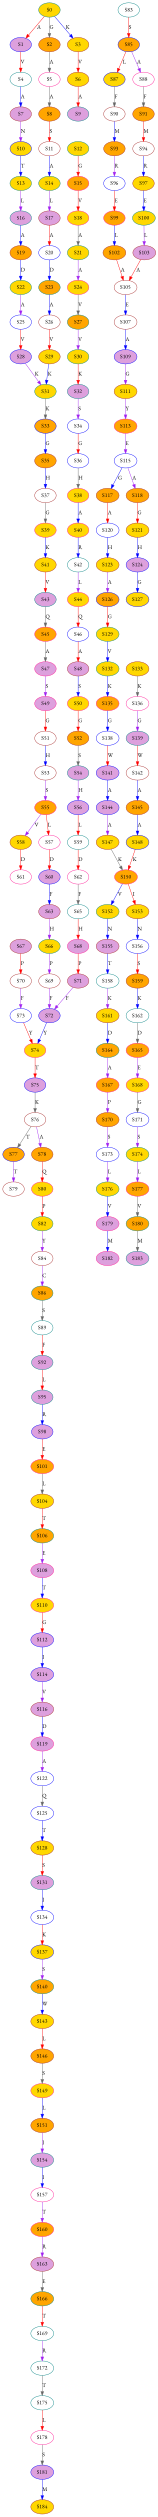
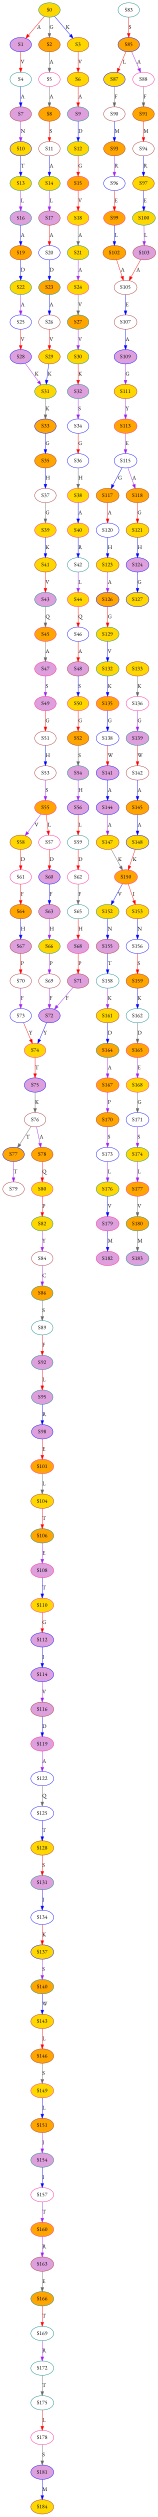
  strict digraph {
    fontname="EB Garamond"
    node [color=brown fillcolor=gold fontname="EB Garamond" style=filled]
    edge [color=red fontname="EB Garamond"]
    S0 [color=teal]
    S1 [color=blue fillcolor=plum]
    S2 [fillcolor=orange]
    S3
    S4 [color=teal fillcolor=white]
    S5 [color=deeppink fillcolor=white]
    S6
    S7 [fillcolor=plum]
    S8 [fillcolor=orange]
    S9 [color=teal fillcolor=plum]
    S10 [color=blue]
    S11 [fillcolor=white]
    S12 [color=teal]
    S13 [color=teal]
    S14 [color=teal]
    S15 [color=deeppink fillcolor=orange]
    S16 [color=teal fillcolor=plum]
    S17 [fillcolor=plum]
    S18 [color=deeppink]
    S19 [fillcolor=orange]
    S20 [color=blue fillcolor=white]
    S21 [color=teal]
    S22 [color=teal]
    S23 [color=teal fillcolor=orange]
    S24 [color=deeppink]
    S25 [color=blue fillcolor=white]
    S26 [fillcolor=white]
    S27 [color=teal fillcolor=orange]
    S28 [color=blue fillcolor=plum]
    S29
    S30 [color=teal]
    S31 [color=teal]
    S32 [color=teal fillcolor=plum]
    S33 [color=blue fillcolor=orange]
    S34 [color=blue fillcolor=white]
    S35 [fillcolor=orange]
    S36 [color=blue fillcolor=white]
    S37 [fillcolor=white]
    S38 [color=deeppink]
    S39 [color=deeppink]
    S40 [color=deeppink]
    S41
    S42 [color=teal fillcolor=white]
    S43 [color=teal fillcolor=plum]
    S44 [color=deeppink]
    S45 [color=deeppink fillcolor=orange]
    S46 [color=blue fillcolor=white]
    S47 [color=deeppink fillcolor=plum]
    S48 [fillcolor=plum]
    S49 [color=deeppink fillcolor=plum]
    S50 [color=deeppink]
    S51 [fillcolor=white]
    S52 [fillcolor=orange]
    S53 [fillcolor=white]
    S54 [color=teal fillcolor=plum]
    S55 [color=deeppink fillcolor=orange]
    S56 [color=blue fillcolor=plum]
    S57 [color=deeppink fillcolor=white]
    S58
    S59 [color=teal fillcolor=white]
    S60 [color=blue fillcolor=plum]
    S61 [color=deeppink fillcolor=white]
    S62 [color=deeppink fillcolor=white]
    S63 [fillcolor=plum]
+   S64 [fillcolor=orange]
    S65 [color=teal fillcolor=white]
    S66 [color=teal]
    S67 [fillcolor=plum]
    S68 [color=deeppink fillcolor=plum]
    S69 [fillcolor=white]
    S70 [fillcolor=white]
    S71 [fillcolor=plum]
    S72 [color=blue fillcolor=plum]
    S73 [color=blue fillcolor=white]
    S74 [color=deeppink]
    S75 [color=blue fillcolor=plum]
    S76 [fillcolor=white]
    S77 [color=blue fillcolor=orange]
    S78 [fillcolor=orange]
    S79 [fillcolor=white]
    S80 [color=deeppink]
    S82 [color=teal]
    S84 [fillcolor=white]
    S83 [color=teal fillcolor=white]
    S85 [color=blue fillcolor=orange]
    S86 [color=teal fillcolor=orange]
    S87 [color=blue]
    S88 [color=deeppink fillcolor=white]
    S89 [color=teal fillcolor=white]
    S90 [fillcolor=white]
    S91 [fillcolor=orange]
    S92 [color=teal fillcolor=plum]
    S93 [fillcolor=orange]
    S94 [fillcolor=white]
    S95 [color=teal fillcolor=plum]
    S96 [color=blue fillcolor=white]
    S97
    S98 [color=blue fillcolor=plum]
    S99 [color=deeppink fillcolor=orange]
    S100 [color=teal]
    S101 [color=deeppink fillcolor=orange]
    S102 [fillcolor=orange]
    S103 [fillcolor=plum]
    S104
    S105 [fillcolor=white]
    S106 [color=teal fillcolor=orange]
    S107 [fillcolor=white]
    S108 [color=deeppink fillcolor=plum]
    S109 [color=blue fillcolor=plum]
    S110 [color=deeppink]
    S111
    S112 [color=blue fillcolor=plum]
    S113 [color=deeppink fillcolor=orange]
    S114 [color=blue fillcolor=plum]
    S115 [color=blue fillcolor=white]
    S116 [fillcolor=plum]
    S117 [fillcolor=orange]
    S118 [fillcolor=orange]
    S119 [color=deeppink fillcolor=plum]
    S120 [color=blue fillcolor=white]
    S121
    S122 [color=blue fillcolor=white]
    S123
    S124 [color=blue fillcolor=plum]
    S125 [color=blue fillcolor=white]
    S126 [color=blue fillcolor=orange]
    S127 [color=blue]
    S128
    S129 [color=teal]
    S131 [color=teal fillcolor=plum]
    S132 [color=teal]
    S134 [color=blue fillcolor=white]
    S135 [color=deeppink fillcolor=orange]
    S133
    S136 [color=deeppink fillcolor=white]
    S137 [color=blue]
    S138 [color=blue fillcolor=white]
    S139 [color=teal fillcolor=plum]
    S140 [color=teal fillcolor=orange]
    S141 [color=blue fillcolor=plum]
    S142 [fillcolor=white]
    S143
    S144 [color=blue fillcolor=plum]
    S145 [fillcolor=orange]
    S146 [fillcolor=orange]
    S147
    S148 [color=blue]
    S149 [color=deeppink]
    S150 [color=deeppink fillcolor=orange]
    S151 [fillcolor=orange]
    S152 [color=teal]
    S153
    S154 [color=teal fillcolor=plum]
    S155 [fillcolor=plum]
    S156 [color=blue fillcolor=white]
    S157 [color=deeppink fillcolor=white]
    S158 [color=teal fillcolor=white]
    S159 [fillcolor=orange]
    S160 [color=deeppink fillcolor=orange]
    S161
    S162 [color=teal fillcolor=white]
    S163 [fillcolor=plum]
    S164 [color=teal fillcolor=orange]
    S165 [color=deeppink fillcolor=orange]
    S166 [color=teal fillcolor=orange]
    S167 [color=deeppink fillcolor=orange]
    S168 [color=deeppink]
    S169 [color=teal fillcolor=white]
    S170 [fillcolor=orange]
    S171 [color=blue fillcolor=white]
    S172 [color=teal fillcolor=white]
    S173 [color=blue fillcolor=white]
    S174 [color=teal]
    S175 [color=teal fillcolor=white]
    S176 [color=teal]
    S177 [color=deeppink fillcolor=orange]
    S178 [color=deeppink fillcolor=white]
    S179 [color=deeppink fillcolor=plum]
    S180 [color=teal fillcolor=orange]
    S181 [color=blue fillcolor=plum]
    S182 [color=deeppink fillcolor=plum]
    S183 [color=teal fillcolor=plum]
    S184
    S0 -> S1 [label=A]
    S0 -> S2 [color=gray40 label=G]
    S0 -> S3 [color=blue label=K]
    S1 -> S4 [label=V]
    S2 -> S5 [color=gray40 label=A]
    S3 -> S6 [label=V]
    S4 -> S7 [color=blue label=A]
    S5 -> S8 [color=gray40 label=A]
    S6 -> S9 [label=A]
    S7 -> S10 [color=purple label=N]
    S8 -> S11 [label=S]
+   S9 -> S12 [color=blue label=D]
    S10 -> S13 [color=blue label=T]
    S11 -> S14 [color=blue label=A]
    S12 -> S15 [label=G]
    S13 -> S16 [color=purple label=L]
    S14 -> S17 [color=purple label=L]
    S15 -> S18 [label=V]
    S16 -> S19 [color=blue label=A]
    S17 -> S20 [label=A]
    S18 -> S21 [color=gray40 label=A]
    S19 -> S22 [color=blue label=D]
    S20 -> S23 [color=blue label=D]
    S21 -> S24 [color=purple label=A]
    S22 -> S25 [color=purple label=A]
    S23 -> S26 [color=blue label=A]
    S24 -> S27 [color=gray40 label=V]
    S25 -> S28 [label=V]
    S26 -> S29 [label=V]
    S27 -> S30 [color=purple label=V]
    S28 -> S31 [color=purple label=K]
    S29 -> S31 [color=blue label=K]
    S30 -> S32 [label=K]
    S31 -> S33 [color=gray40 label=K]
    S32 -> S34 [color=purple label=S]
    S33 -> S35 [color=blue label=G]
    S34 -> S36 [label=G]
    S35 -> S37 [color=blue label=H]
    S36 -> S38 [color=gray40 label=H]
    S37 -> S39 [color=gray40 label=G]
    S38 -> S40 [color=blue label=A]
    S39 -> S41 [color=blue label=K]
    S40 -> S42 [color=blue label=R]
    S41 -> S43 [label=V]
    S42 -> S44 [color=purple label=L]
    S43 -> S45 [color=gray40 label=Q]
    S44 -> S46 [label=Q]
    S45 -> S47 [color=gray40 label=A]
    S46 -> S48 [label=A]
    S47 -> S49 [color=purple label=S]
    S48 -> S50 [color=blue label=S]
    S49 -> S51 [label=G]
    S50 -> S52 [label=G]
    S51 -> S53 [color=blue label=H]
    S52 -> S54 [color=gray40 label=S]
    S53 -> S55 [color=purple label=S]
    S54 -> S56 [color=purple label=H]
    S55 -> S57 [label=L]
    S55 -> S58 [color=purple label=V]
    S56 -> S59 [label=L]
    S57 -> S60 [label=D]
    S58 -> S61 [label=D]
    S59 -> S62 [label=D]
    S60 -> S63 [color=blue label=F]
+   S61 -> S64 [label=F]
    S62 -> S65 [color=gray40 label=F]
    S63 -> S66 [color=purple label=H]
+   S64 -> S67 [color=blue label=H]
    S65 -> S68 [label=H]
    S66 -> S69 [color=purple label=P]
    S67 -> S70 [label=P]
    S68 -> S71 [label=P]
    S69 -> S72 [color=purple label=F]
    S70 -> S73 [color=purple label=F]
    S71 -> S72 [color=purple label=F]
    S72 -> S74 [color=blue label=Y]
    S73 -> S74 [label=Y]
    S74 -> S75 [label=T]
    S75 -> S76 [color=gray40 label=K]
    S76 -> S77 [color=gray40 label=T]
    S76 -> S78 [color=purple label=A]
    S77 -> S79 [color=purple label=T]
    S78 -> S80 [label=Q]
    S80 -> S82 [label=P]
    S82 -> S84 [color=purple label=Y]
    S84 -> S86 [color=purple label=C]
    S83 -> S85 [label=S]
    S85 -> S87 [label=L]
    S85 -> S88 [color=purple label=A]
    S86 -> S89 [color=gray40 label=S]
    S87 -> S90 [color=gray40 label=F]
    S88 -> S91 [color=gray40 label=F]
    S89 -> S92 [label=F]
    S90 -> S93 [color=blue label=M]
    S91 -> S94 [label=M]
    S92 -> S95 [label=L]
    S93 -> S96 [color=purple label=R]
    S94 -> S97 [color=blue label=R]
    S95 -> S98 [color=blue label=R]
    S96 -> S99 [label=E]
    S97 -> S100 [color=blue label=E]
    S98 -> S101 [label=E]
    S99 -> S102 [color=blue label=L]
    S100 -> S103 [color=purple label=L]
    S101 -> S104 [color=gray40 label=L]
    S102 -> S105 [label=A]
    S103 -> S105 [label=A]
    S104 -> S106 [label=T]
    S105 -> S107 [color=blue label=E]
    S106 -> S108 [color=purple label=E]
    S107 -> S109 [color=blue label=A]
    S108 -> S110 [color=blue label=T]
    S109 -> S111 [color=purple label=G]
    S110 -> S112 [label=G]
    S111 -> S113 [color=purple label=Y]
    S112 -> S114 [color=blue label=I]
    S113 -> S115 [color=purple label=E]
    S114 -> S116 [color=purple label=V]
    S115 -> S117 [color=blue label=G]
    S115 -> S118 [color=purple label=A]
    S116 -> S119 [color=blue label=D]
    S117 -> S120 [label=A]
    S118 -> S121 [label=G]
    S119 -> S122 [color=purple label=A]
    S120 -> S123 [color=blue label=H]
    S121 -> S124 [color=blue label=H]
    S122 -> S125 [color=gray40 label=Q]
    S123 -> S126 [color=purple label=A]
    S124 -> S127 [color=blue label=G]
    S125 -> S128 [color=blue label=T]
    S126 -> S129 [label=G]
    S128 -> S131 [label=S]
    S129 -> S132 [color=blue label=V]
    S131 -> S134 [color=blue label=I]
    S132 -> S135 [color=blue label=K]
    S134 -> S137 [label=K]
    S135 -> S138 [color=blue label=G]
    S133 -> S136 [color=gray40 label=K]
    S136 -> S139 [color=purple label=G]
    S137 -> S140 [color=purple label=S]
    S138 -> S141 [label=W]
    S139 -> S142 [label=W]
    S140 -> S143 [color=blue label=W]
    S141 -> S144 [color=blue label=A]
    S142 -> S145 [color=blue label=A]
    S143 -> S146 [label=L]
    S144 -> S147 [color=purple label=A]
    S145 -> S148 [color=blue label=A]
    S146 -> S149 [color=gray40 label=S]
    S147 -> S150 [color=gray40 label=K]
    S148 -> S150 [label=K]
    S149 -> S151 [color=blue label=L]
    S150 -> S152 [color=blue label=V]
    S150 -> S153 [label=I]
    S151 -> S154 [color=purple label=I]
    S152 -> S155 [color=blue label=N]
    S153 -> S156 [color=blue label=N]
    S154 -> S157 [color=blue label=I]
    S155 -> S158 [color=blue label=T]
    S156 -> S159 [label=S]
    S157 -> S160 [color=purple label=T]
    S158 -> S161 [color=purple label=K]
    S159 -> S162 [color=blue label=K]
    S160 -> S163 [color=purple label=R]
    S161 -> S164 [color=blue label=D]
    S162 -> S165 [color=gray40 label=D]
    S163 -> S166 [color=gray40 label=E]
    S164 -> S167 [color=purple label=A]
    S165 -> S168 [color=purple label=E]
    S166 -> S169 [label=T]
    S167 -> S170 [color=purple label=P]
    S168 -> S171 [color=gray40 label=G]
    S169 -> S172 [color=purple label=R]
    S170 -> S173 [color=purple label=S]
    S171 -> S174 [color=purple label=S]
    S172 -> S175 [color=gray40 label=T]
    S173 -> S176 [color=purple label=L]
    S174 -> S177 [color=purple label=L]
    S175 -> S178 [label=L]
    S176 -> S179 [color=blue label=V]
    S177 -> S180 [color=gray40 label=V]
    S178 -> S181 [color=gray40 label=S]
    S179 -> S182 [color=blue label=M]
    S180 -> S183 [color=gray40 label=M]
    S181 -> S184 [color=blue label=M]
  }
